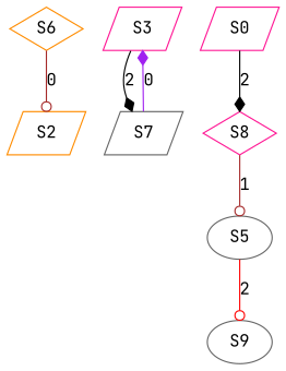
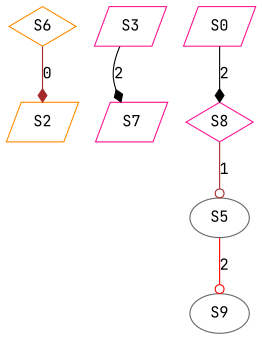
  strict digraph {
    fontname="JetBrains Mono"
    node [color=deeppink fontname="JetBrains Mono" shape=parallelogram]
    edge [arrowhead=odot color=brown fontname="JetBrains Mono"]
    S6 [color=darkorange shape=diamond]
    S2 [color=darkorange]
    S3
-   S7 [color=gray40]
+   S7
    n5 [label=S0]
    S8 [shape=diamond]
    S5 [color=gray40 shape=ellipse]
    S9 [color=gray40 shape=ellipse]
-   S6 -> S2 [label=0]
+   S6 -> S2 [arrowhead=diamond label=0]
    S3 -> S7 [arrowhead=diamond color=black label=2]
-   S7 -> S3 [arrowhead=diamond color=purple label=0]
    n5 -> S8 [arrowhead=diamond color=black label=2]
    S8 -> S5 [label=1]
    S5 -> S9 [color=red label=2]
  }
